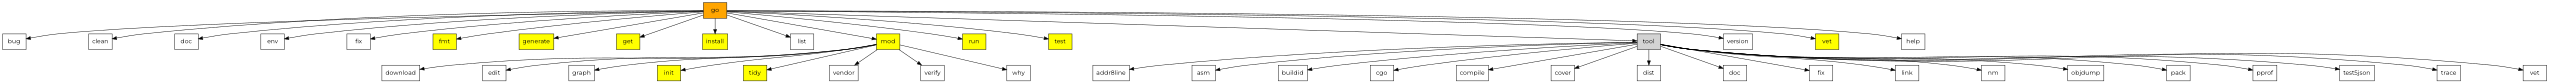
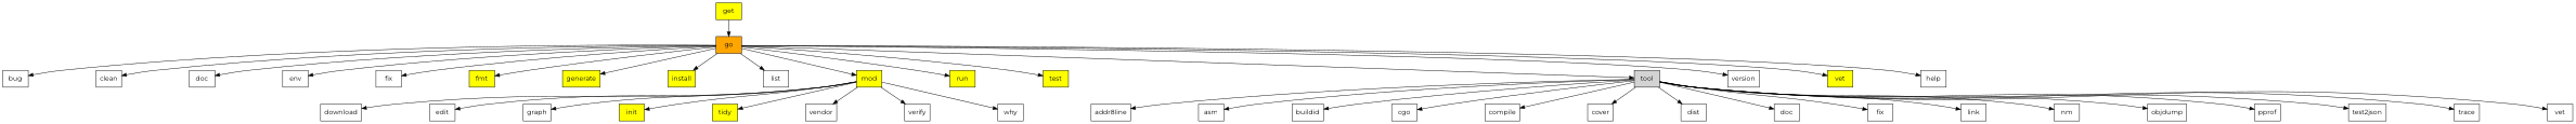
  digraph {
    bgcolor=white
    fontname=Montserrat
    forcelabels=true
    nodesep=2
    splines=true
    node [fontcolor=black fontname=Montserrat fontsize=14 shape=box style=solid]
    edge [fontname=Montserrat]
    go [fillcolor=orange style=filled]
    bug
    clean
    doc
    env
    fix
    fmt [fillcolor=yellow style=filled]
    generate [fillcolor=yellow style=filled]
    get [fillcolor=yellow style=filled]
    install [fillcolor=yellow style=filled]
    list
    mod [fillcolor=yellow style=filled]
    run [fillcolor=yellow style=filled]
    test [fillcolor=yellow style=filled]
    tool [fillcolor=lightgray style=filled]
    version
    vet [fillcolor=yellow style=filled]
    help
    download
    edit
    "graph"
    init [fillcolor=yellow style=filled]
    tidy [fillcolor=yellow style=filled]
    vendor
    verify
    why
    n27 [label=addr8line]
    asm
    buildid
    cgo
    compile
    cover
    dist
    n34 [label=doc]
    n35 [label=fix]
    link
    nm
    objdump
-   pack
    pprof
-   test2json [label=test5json]
+   test2json
    trace
    n43 [label=vet]
    go -> bug
    go -> clean
    go -> doc
    go -> env
    go -> fix
    go -> fmt
    go -> generate
-   go -> get
+   get -> go
    go -> install
    go -> list
    go -> mod
    go -> run
    go -> test
    go -> tool
    go -> version
    go -> vet
    go -> help
    mod -> download
    mod -> edit
    mod -> "graph"
    mod -> init
    mod -> tidy
    mod -> vendor
    mod -> verify
    mod -> why
    tool -> n27
    tool -> asm
    tool -> buildid
    tool -> cgo
    tool -> compile
    tool -> cover
    tool -> dist
    tool -> n34
    tool -> n35
    tool -> link
    tool -> nm
    tool -> objdump
-   tool -> pack
    tool -> pprof
    tool -> test2json
    tool -> trace
    tool -> n43
  }
